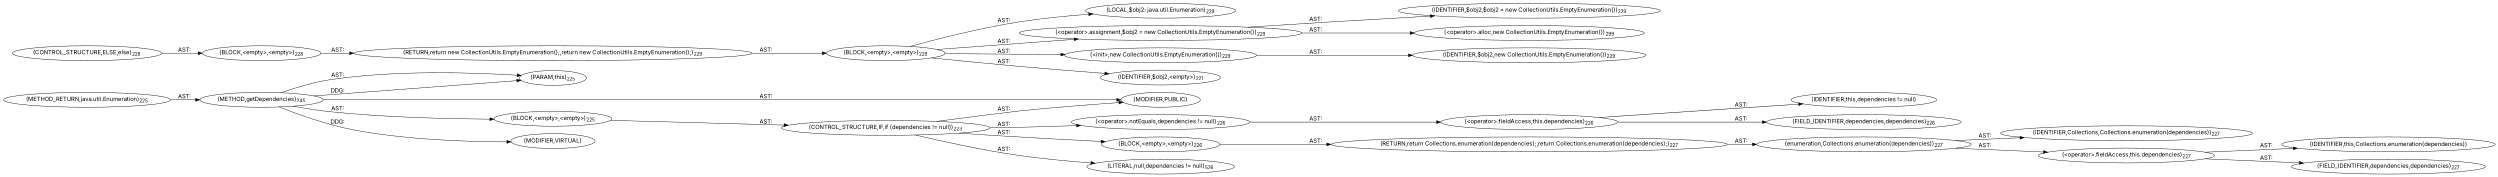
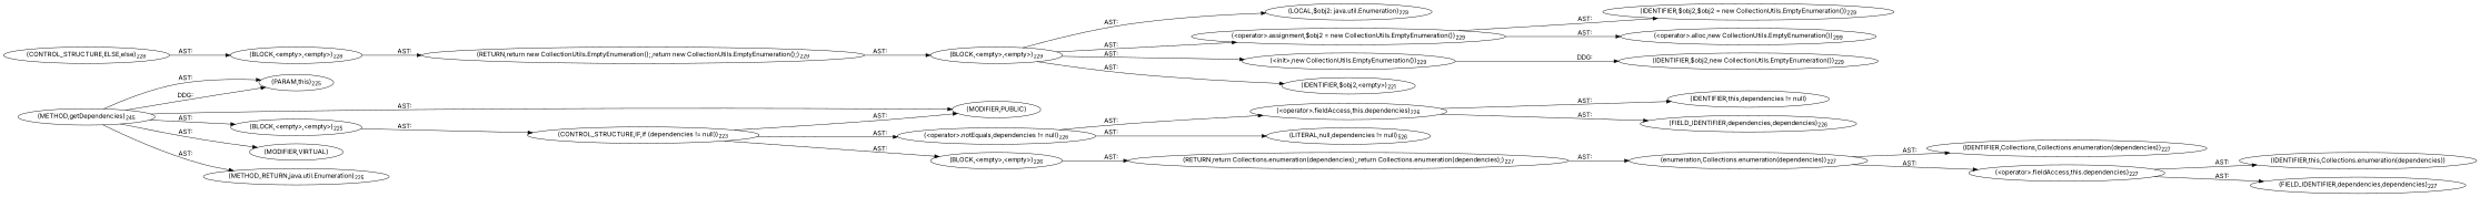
  digraph {
    fontname=Inter
    rankdir=LR
    node [fontname=Inter]
    edge [fontname=Inter]
    n1 [label=<(METHOD,getDependencies)<SUB>245</SUB>>]
    n2 [label=<(PARAM,this)<SUB>225</SUB>>]
    n3 [label=<(BLOCK,&lt;empty&gt;,&lt;empty&gt;)<SUB>225</SUB>>]
    n4 [label=<(MODIFIER,PUBLIC)>]
    n5 [label=<(MODIFIER,VIRTUAL)>]
    n6 [label=<(METHOD_RETURN,java.util.Enumeration)<SUB>225</SUB>>]
    n7 [label=<(CONTROL_STRUCTURE,IF,if (dependencies != null))<SUB>223</SUB>>]
    n8 [label=<(&lt;operator&gt;.notEquals,dependencies != null)<SUB>226</SUB>>]
    n9 [label=<(BLOCK,&lt;empty&gt;,&lt;empty&gt;)<SUB>226</SUB>>]
    n10 [label=<(&lt;operator&gt;.fieldAccess,this.dependencies)<SUB>226</SUB>>]
    n11 [label=<(LITERAL,null,dependencies != null)<SUB>526</SUB>>]
    n12 [label=<(RETURN,return Collections.enumeration(dependencies);,return Collections.enumeration(dependencies);)<SUB>227</SUB>>]
    n13 [label=<(CONTROL_STRUCTURE,ELSE,else)<SUB>228</SUB>>]
    n14 [label=<(BLOCK,&lt;empty&gt;,&lt;empty&gt;)<SUB>228</SUB>>]
    n15 [label=<(IDENTIFIER,this,dependencies != null)>]
    n16 [label=<(FIELD_IDENTIFIER,dependencies,dependencies)<SUB>226</SUB>>]
    n17 [label=<(enumeration,Collections.enumeration(dependencies))<SUB>227</SUB>>]
    n18 [label=<(IDENTIFIER,Collections,Collections.enumeration(dependencies))<SUB>227</SUB>>]
    n19 [label=<(&lt;operator&gt;.fieldAccess,this.dependencies)<SUB>227</SUB>>]
    n20 [label=<(IDENTIFIER,this,Collections.enumeration(dependencies))>]
    n21 [label=<(FIELD_IDENTIFIER,dependencies,dependencies)<SUB>227</SUB>>]
    n22 [label=<(RETURN,return new CollectionUtils.EmptyEnumeration();,return new CollectionUtils.EmptyEnumeration();)<SUB>229</SUB>>]
    n23 [label=<(BLOCK,&lt;empty&gt;,&lt;empty&gt;)<SUB>229</SUB>>]
    n24 [label=<(LOCAL,$obj2: java.util.Enumeration)<SUB>229</SUB>>]
    n25 [label=<(&lt;operator&gt;.assignment,$obj2 = new CollectionUtils.EmptyEnumeration())<SUB>229</SUB>>]
    n26 [label=<(&lt;init&gt;,new CollectionUtils.EmptyEnumeration())<SUB>229</SUB>>]
    n27 [label=<(IDENTIFIER,$obj2,&lt;empty&gt;)<SUB>221</SUB>>]
    n28 [label=<(IDENTIFIER,$obj2,$obj2 = new CollectionUtils.EmptyEnumeration())<SUB>229</SUB>>]
    n29 [label=<(&lt;operator&gt;.alloc,new CollectionUtils.EmptyEnumeration())<SUB>299</SUB>>]
    n30 [label=<(IDENTIFIER,$obj2,new CollectionUtils.EmptyEnumeration())<SUB>229</SUB>>]
    n1 -> n2 [label="AST: "]
    n1 -> n2 [label="DDG: "]
    n1 -> n3 [label="AST: "]
    n1 -> n4 [label="AST: "]
-   n1 -> n5 [label="DDG: "]
-   n6 -> n1 [label="AST: "]
+   n1 -> n5 [label="AST: "]
+   n1 -> n6 [label="AST: "]
    n3 -> n7 [label="AST: "]
    n7 -> n4 [label="AST: "]
    n7 -> n8 [label="AST: "]
    n7 -> n9 [label="AST: "]
    n8 -> n10 [label="AST: "]
-   n7 -> n11 [label="AST: "]
+   n8 -> n11 [label="AST: "]
    n9 -> n12 [label="AST: "]
    n10 -> n15 [label="AST: "]
    n10 -> n16 [label="AST: "]
    n12 -> n17 [label="AST: "]
    n13 -> n14 [label="AST: "]
    n14 -> n22 [label="AST: "]
    n17 -> n18 [label="AST: "]
    n17 -> n19 [label="AST: "]
    n19 -> n20 [label="AST: "]
    n19 -> n21 [label="AST: "]
    n22 -> n23 [label="AST: "]
    n23 -> n24 [label="AST: "]
    n23 -> n25 [label="AST: "]
    n23 -> n26 [label="AST: "]
    n23 -> n27 [label="AST: "]
    n25 -> n28 [label="AST: "]
    n25 -> n29 [label="AST: "]
-   n26 -> n30 [label="AST: "]
+   n26 -> n30 [label="DDG: "]
  }
